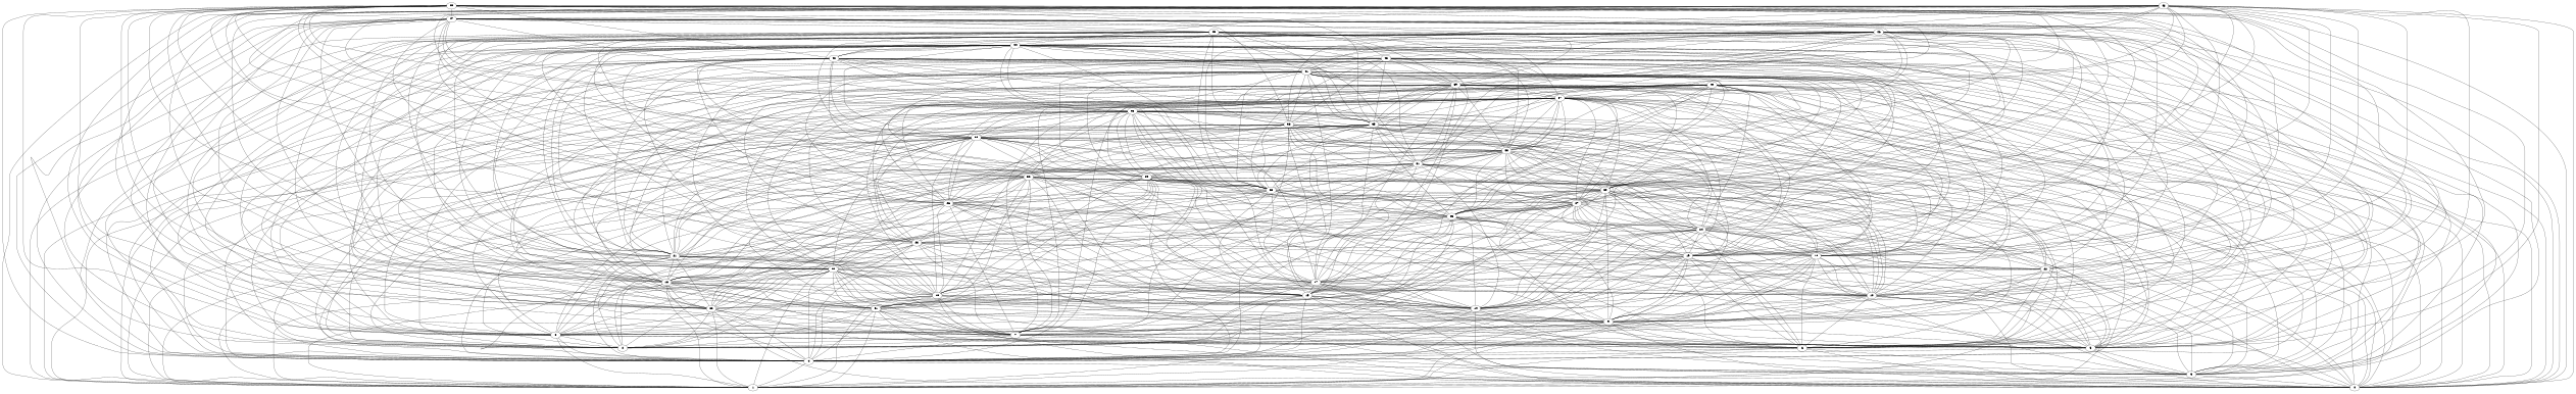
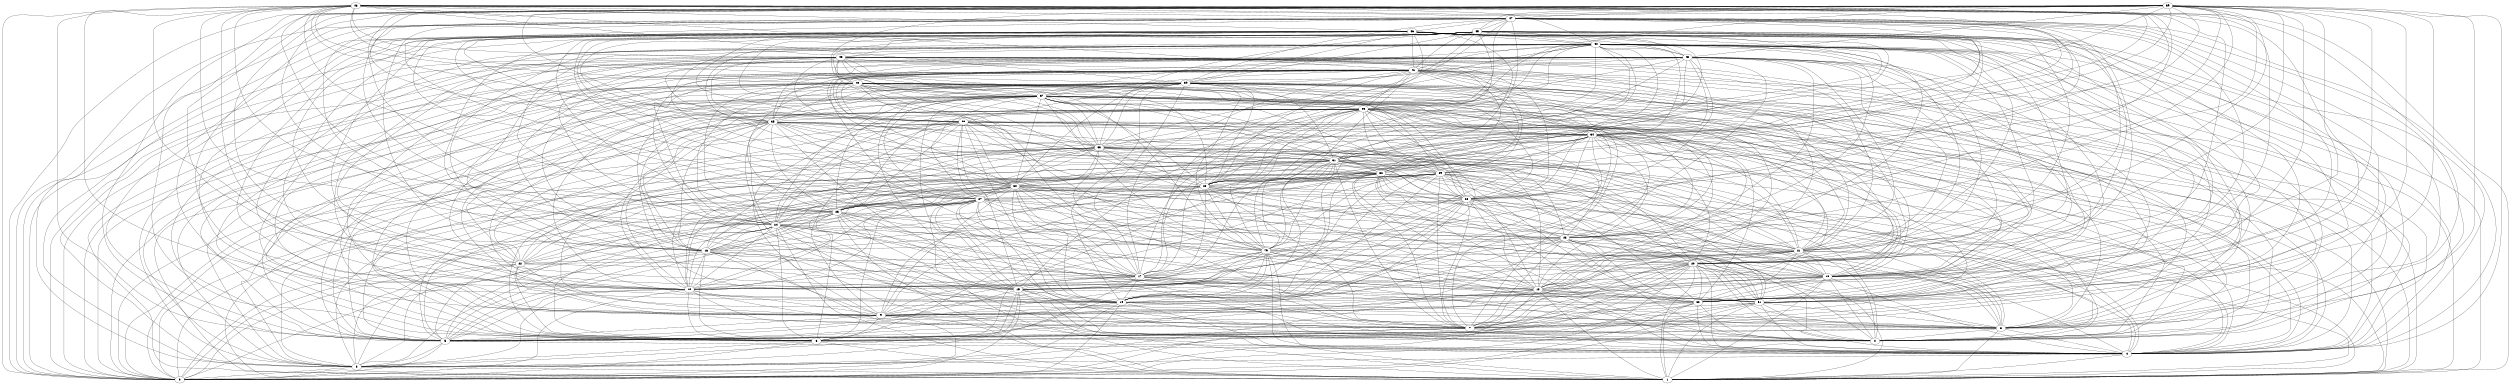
  graph {
    3
    0
    1
    4
    5
    6
    7
    2
    8
    9
    10
    n12 [label=51]
    n13 [label=62]
    13
    14
    15
    16
    17
    18
-   19
+   19 [label=79]
    20
    21
    22
    23
    24
    25
    26
    27
    28
    29
    30
    31
    32
    33
    34
    35
    36
    37
    38
    39
    40
    41
    42
    43
    44
    45
    46
    47
    48
    n50 [label=59]
    3 -- 0
    3 -- 1
    4 -- 3
    4 -- 1
    5 -- 3
    5 -- 0
    5 -- 4
    6 -- 3
    6 -- 0
    6 -- 1
    6 -- 4
    7 -- 4
    7 -- 5
    7 -- 6
    7 -- 2
    8 -- 1
    8 -- 4
    8 -- 5
    8 -- 6
    8 -- 2
    9 -- 0
    9 -- 1
    9 -- 5
    9 -- 6
    9 -- 7
    9 -- 8
    10 -- 3
    10 -- 0
    10 -- 5
    10 -- 6
    10 -- 7
    10 -- 8
    10 -- 9
    n12 -- 0
    n12 -- 1
    n12 -- 4
    n12 -- 5
    n12 -- 6
    n12 -- 7
    n12 -- 2
    n12 -- 8
-   n12 -- 9
    n13 -- 0
    n13 -- 1
    n13 -- 4
    n13 -- 5
    n13 -- 7
    n13 -- 2
    n13 -- 9
    13 -- 0
    13 -- 1
    13 -- 4
    13 -- 5
    13 -- 7
    13 -- 9
    13 -- n12
    13 -- n13
    14 -- 3
    14 -- 0
    14 -- 4
    14 -- 5
    14 -- 2
    14 -- 8
    15 -- 3
    15 -- 0
    15 -- 1
    15 -- 4
    15 -- 5
    15 -- 6
    15 -- 2
    15 -- n12
    15 -- 14
    16 -- 3
    16 -- 4
    16 -- 5
    16 -- 6
    16 -- 2
    16 -- 8
    16 -- 9
    16 -- 10
    16 -- 13
    17 -- 3
    17 -- 2
    17 -- 9
    17 -- 10
    17 -- n12
    17 -- n13
    17 -- 13
    17 -- 14
    17 -- 15
    18 -- 1
    18 -- 4
    18 -- 5
    18 -- 7
    18 -- 2
    18 -- 8
    18 -- 9
    18 -- 10
    18 -- n12
    18 -- n13
    18 -- 13
    19 -- 1
    19 -- 4
    19 -- 5
    19 -- 6
    19 -- 9
    19 -- 10
    19 -- n13
    19 -- 13
    19 -- 14
    19 -- 17
    19 -- 18
    20 -- 3
    20 -- 0
    20 -- 1
    20 -- 4
    20 -- 6
    20 -- 7
    20 -- 2
    20 -- 8
    20 -- 9
    20 -- 10
    20 -- n12
    20 -- n13
    20 -- 13
    20 -- 14
    20 -- 15
    20 -- 18
    21 -- 0
    21 -- 1
    21 -- 4
    21 -- 2
    21 -- 9
    21 -- 10
    21 -- n13
    21 -- 13
    21 -- 18
    21 -- 20
    21 -- 22
    22 -- 3
    22 -- 0
    22 -- 5
    22 -- 6
    22 -- 7
    22 -- 8
    22 -- 17
    23 -- 3
    23 -- 1
    23 -- 4
    23 -- 7
    23 -- 2
    23 -- 9
    23 -- n13
    23 -- 15
    23 -- 16
    23 -- 19
    23 -- 21
    24 -- 0
    24 -- 1
    24 -- 4
    24 -- 5
    24 -- 6
    24 -- 7
    24 -- 2
    24 -- 8
    24 -- 10
    24 -- 14
    24 -- 16
    24 -- 17
    24 -- 19
    24 -- 22
    24 -- 23
    25 -- 0
    25 -- 1
    25 -- 5
    25 -- 6
    25 -- 2
    25 -- 10
    25 -- n12
    25 -- 14
    25 -- 15
    25 -- 16
    25 -- 17
    25 -- 18
    25 -- 22
    25 -- 23
    25 -- 24
    26 -- 4
    26 -- 5
    26 -- 7
    26 -- 2
    26 -- 8
    26 -- 10
    26 -- n13
    26 -- 13
    26 -- 14
    26 -- 15
    26 -- 16
    26 -- 17
    26 -- 18
    26 -- 22
    27 -- 1
    27 -- 4
    27 -- 6
    27 -- 7
    27 -- 2
    27 -- 10
    27 -- n12
    27 -- 14
    27 -- 15
    27 -- 16
    27 -- 17
    27 -- 19
    27 -- 21
    27 -- 22
    27 -- 23
    27 -- 24
    27 -- 25
    28 -- 3
    28 -- 1
    28 -- 7
    28 -- 8
    28 -- 9
    28 -- 16
    28 -- 17
    28 -- 18
    28 -- 19
    28 -- 20
    28 -- 25
    28 -- 26
    28 -- 27
    29 -- 0
    29 -- 4
    29 -- 7
    29 -- 2
    29 -- 9
    29 -- 10
    29 -- n12
    29 -- n13
    29 -- 13
    29 -- 14
    29 -- 15
    29 -- 17
    29 -- 18
    29 -- 20
    29 -- 25
    29 -- 26
    29 -- 27
    29 -- 28
    30 -- 0
    30 -- 1
    30 -- 4
    30 -- 5
    30 -- 6
    30 -- 7
    30 -- 9
    30 -- 10
    30 -- n12
    30 -- 13
    30 -- 14
    30 -- 16
    30 -- 17
    30 -- 19
    30 -- 20
    30 -- 21
    30 -- 24
    30 -- 25
    30 -- 26
    30 -- 27
    31 -- 3
    31 -- 0
    31 -- 4
    31 -- 5
    31 -- 6
    31 -- 7
    31 -- 8
    31 -- 10
    31 -- n12
    31 -- n13
    31 -- 14
    31 -- 15
    31 -- 18
    31 -- 19
    31 -- 21
    31 -- 22
    31 -- 23
    31 -- 28
    31 -- 29
    31 -- 30
    32 -- 3
    32 -- 0
    32 -- 4
-   32 -- 6
    32 -- 7
    32 -- 2
    32 -- 8
    32 -- 10
    32 -- n12
    32 -- 13
    32 -- 14
    32 -- 15
    32 -- 18
    32 -- 21
    32 -- 22
    32 -- 23
    32 -- 25
    32 -- 26
    32 -- 27
    32 -- 28
    33 -- 3
    33 -- 4
    33 -- 5
    33 -- 6
    33 -- 7
    33 -- 2
    33 -- 8
    33 -- 10
    33 -- 13
    33 -- 16
    33 -- 20
    33 -- 21
    33 -- 22
    33 -- 24
    33 -- 25
    33 -- 27
    33 -- 28
    33 -- 30
    33 -- 31
    33 -- 32
    34 -- 0
    34 -- 1
    34 -- 4
    34 -- 6
    34 -- 7
    34 -- 2
    34 -- 8
    34 -- 9
    34 -- 10
    34 -- n12
    34 -- 13
    34 -- 14
    34 -- 17
    34 -- 18
    34 -- 20
    34 -- 21
    34 -- 24
    34 -- 25
    34 -- 26
    34 -- 28
    34 -- 29
    34 -- 30
    34 -- 33
    35 -- 3
    35 -- 1
    35 -- 5
    35 -- 2
    35 -- 9
    35 -- 10
    35 -- 13
    35 -- 14
    35 -- 15
    35 -- 16
    35 -- 17
    35 -- 20
    35 -- 23
    35 -- 24
    35 -- 25
    35 -- 26
    35 -- 29
    35 -- 31
    35 -- 32
    35 -- 34
    36 -- 1
    36 -- 4
    36 -- 5
    36 -- 6
    36 -- 2
    36 -- 8
    36 -- 9
    36 -- n13
    36 -- 14
    36 -- 15
    36 -- 16
    36 -- 17
    36 -- 18
    36 -- 19
    36 -- 21
    36 -- 22
    36 -- 23
    36 -- 24
    36 -- 25
    36 -- 26
    36 -- 28
    36 -- 29
    36 -- 30
    36 -- 33
    36 -- 34
    36 -- 35
    37 -- 3
    37 -- 0
    37 -- 1
    37 -- 4
    37 -- 5
    37 -- 6
    37 -- 7
    37 -- 2
    37 -- 10
    37 -- 13
    37 -- 14
    37 -- 15
    37 -- 16
    37 -- 18
    37 -- 19
    37 -- 23
    37 -- 24
    37 -- 25
    37 -- 26
    37 -- 27
    37 -- 28
    37 -- 29
    37 -- 30
    37 -- 31
    37 -- 32
    37 -- 33
    37 -- 34
    37 -- 36
    38 -- 0
    38 -- 1
    38 -- 4
    38 -- 5
    38 -- 2
    38 -- 9
    38 -- 13
    38 -- 14
    38 -- 15
    38 -- 16
    38 -- 21
    38 -- 24
    38 -- 25
    38 -- 27
    38 -- 28
    38 -- 30
    38 -- 31
    38 -- 32
    38 -- 33
    38 -- 34
    39 -- 0
    39 -- 4
    39 -- 5
    39 -- 6
    39 -- 2
    39 -- 8
    39 -- 9
    39 -- n13
    39 -- 13
    39 -- 14
    39 -- 15
    39 -- 17
    39 -- 18
    39 -- 19
    39 -- 21
    39 -- 22
    39 -- 26
    39 -- 27
    39 -- 28
    39 -- 29
    39 -- 30
    39 -- 31
    39 -- 33
    39 -- 34
    39 -- 35
    39 -- 37
    39 -- 38
    40 -- 3
    40 -- 0
    40 -- 4
    40 -- 5
    40 -- 6
    40 -- 7
    40 -- 9
    40 -- n13
    40 -- 13
    40 -- 14
    40 -- 17
    40 -- 18
    40 -- 19
    40 -- 20
    40 -- 21
    40 -- 22
    40 -- 23
    40 -- 24
    40 -- 25
    40 -- 26
    40 -- 28
    40 -- 33
    40 -- 35
    40 -- 36
    40 -- 37
    41 -- 3
    41 -- 0
    41 -- 1
    41 -- 4
    41 -- 6
    41 -- 8
    41 -- 9
    41 -- n12
    41 -- n13
    41 -- 16
    41 -- 17
    41 -- 18
    41 -- 19
    41 -- 20
    41 -- 21
    41 -- 23
    41 -- 24
    41 -- 25
    41 -- 27
    41 -- 28
    41 -- 29
    41 -- 30
    41 -- 35
    41 -- 36
    41 -- 37
    41 -- 38
    41 -- 39
    42 -- 3
    42 -- 0
    42 -- 5
    42 -- 7
    42 -- 8
    42 -- 9
    42 -- n13
    42 -- 13
    42 -- 14
    42 -- 16
    42 -- 18
    42 -- 20
    42 -- 21
    42 -- 23
    42 -- 24
    42 -- 26
    42 -- 28
    42 -- 30
    42 -- 32
    42 -- 33
    42 -- 34
    42 -- 35
    42 -- 38
    42 -- 41
    43 -- 3
    43 -- 0
    43 -- 1
    43 -- 4
    43 -- 7
    43 -- 8
    43 -- 15
    43 -- 16
    43 -- 19
    43 -- 21
    43 -- 22
    43 -- 26
    43 -- 28
    43 -- 29
    43 -- 30
    43 -- 32
    43 -- 33
    43 -- 35
    43 -- 38
    43 -- 39
    43 -- 40
    43 -- 41
    44 -- 1
    44 -- 4
    44 -- 7
    44 -- 2
    44 -- 8
    44 -- 9
    44 -- 10
    44 -- n12
    44 -- n13
    44 -- 13
    44 -- 14
    44 -- 16
    44 -- 17
    44 -- 18
    44 -- 19
    44 -- 20
    44 -- 21
    44 -- 23
    44 -- 24
    44 -- 26
    44 -- 28
    44 -- 30
    44 -- 31
    44 -- 33
    44 -- 34
    44 -- 35
    44 -- 36
    44 -- 37
    44 -- 39
    44 -- 41
    44 -- 42
    44 -- 43
    45 -- 3
    45 -- 8
    45 -- 10
    45 -- n12
    45 -- n13
    45 -- 15
    45 -- 17
    45 -- 19
    45 -- 20
    45 -- 21
    45 -- 25
    45 -- 26
    45 -- 27
    45 -- 28
    45 -- 30
    45 -- 31
    45 -- 33
    45 -- 34
    45 -- 35
    45 -- 38
    45 -- 39
    45 -- 41
    45 -- 42
    45 -- 43
    45 -- 44
    46 -- 0
    46 -- 4
    46 -- 5
    46 -- 6
    46 -- 7
    46 -- 2
    46 -- 9
    46 -- 10
    46 -- n12
    46 -- 14
    46 -- 15
    46 -- 17
    46 -- 18
    46 -- 20
    46 -- 21
    46 -- 22
    46 -- 27
    46 -- 28
    46 -- 31
    46 -- 32
    46 -- 33
    46 -- 35
    46 -- 37
    46 -- 39
    46 -- 41
    46 -- 42
    46 -- 44
    47 -- 3
    47 -- 0
    47 -- 4
    47 -- 7
    47 -- 2
    47 -- 8
    47 -- 10
    47 -- n13
    47 -- 15
    47 -- 16
    47 -- 17
    47 -- 18
    47 -- 19
    47 -- 20
    47 -- 21
    47 -- 24
    47 -- 27
    47 -- 28
    47 -- 31
    47 -- 34
    47 -- 36
    47 -- 39
    47 -- 45
    47 -- 46
    48 -- 0
    48 -- 1
    48 -- 5
    48 -- 8
    48 -- n13
    48 -- 14
    48 -- 15
    48 -- 17
    48 -- 18
    48 -- 19
    48 -- 20
    48 -- 22
    48 -- 23
    48 -- 24
    48 -- 25
    48 -- 27
    48 -- 29
    48 -- 32
    48 -- 37
    48 -- 38
    48 -- 39
    48 -- 40
    48 -- 41
    48 -- 43
    48 -- 44
    48 -- 46
    48 -- 47
    n50 -- 0
    n50 -- 4
    n50 -- 5
    n50 -- 6
    n50 -- 8
    n50 -- 10
    n50 -- n12
    n50 -- n13
    n50 -- 13
    n50 -- 14
    n50 -- 16
    n50 -- 18
    n50 -- 19
    n50 -- 21
    n50 -- 23
    n50 -- 24
    n50 -- 25
    n50 -- 26
    n50 -- 29
    n50 -- 31
    n50 -- 32
    n50 -- 33
    n50 -- 34
    n50 -- 35
    n50 -- 36
    n50 -- 38
    n50 -- 42
    n50 -- 45
    n50 -- 47
  }
